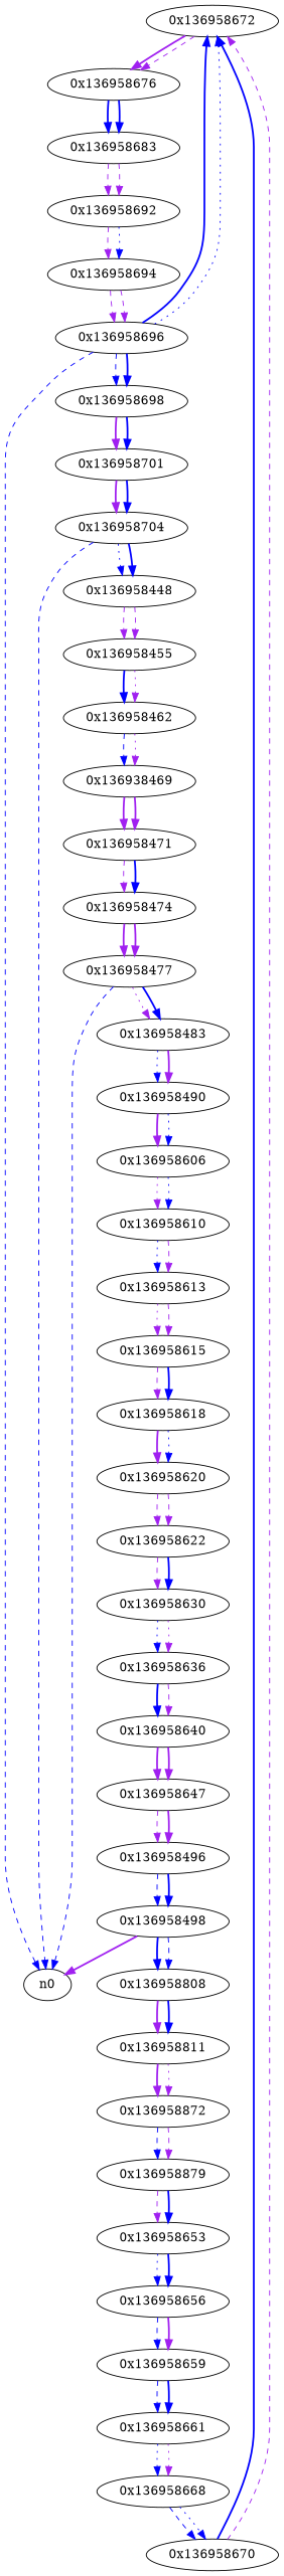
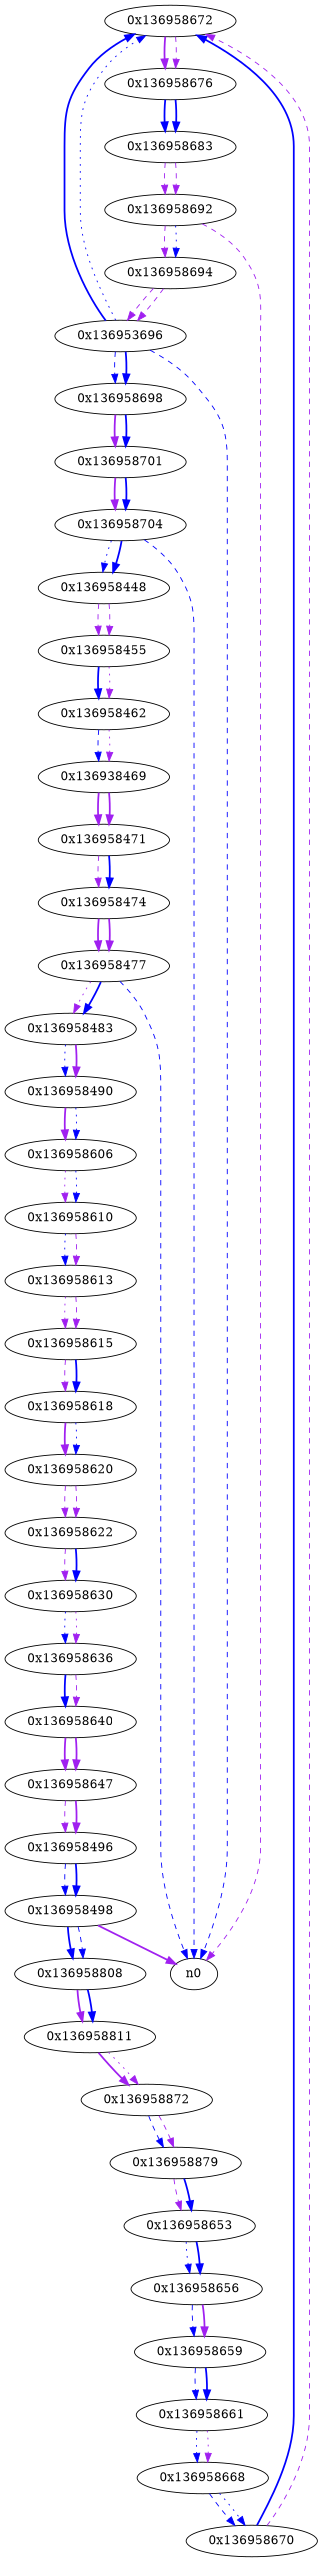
  digraph {
    edge [color=purple style=bold]
    n1 [label="0x136958672"]
    n2 [label="0x136958676"]
    n3 [label="0x136958683"]
    n4 [label="0x136958692"]
    n5 [label="0x136958694"]
    n0
-   n6 [label="0x136958696"]
+   n6 [label="0x136953696"]
    n7 [label="0x136958698"]
    n8 [label="0x136958701"]
    n9 [label="0x136958704"]
    n10 [label="0x136958448"]
    n11 [label="0x136958455"]
    n12 [label="0x136958462"]
    n13 [label="0x136938469"]
    n14 [label="0x136958471"]
    n15 [label="0x136958474"]
    n16 [label="0x136958477"]
    n17 [label="0x136958483"]
    n18 [label="0x136958490"]
    n19 [label="0x136958606"]
    n20 [label="0x136958610"]
    n21 [label="0x136958613"]
    n22 [label="0x136958615"]
    n23 [label="0x136958618"]
    n24 [label="0x136958620"]
    n25 [label="0x136958622"]
    n26 [label="0x136958630"]
    n27 [label="0x136958636"]
    n28 [label="0x136958640"]
    n29 [label="0x136958647"]
    n30 [label="0x136958496"]
    n31 [label="0x136958498"]
    n32 [label="0x136958808"]
    n33 [label="0x136958811"]
    n34 [label="0x136958872"]
    n35 [label="0x136958879"]
    n36 [label="0x136958653"]
    n37 [label="0x136958656"]
    n38 [label="0x136958659"]
    n39 [label="0x136958661"]
    n40 [label="0x136958668"]
    n41 [label="0x136958670"]
    n1 -> n2
    n1 -> n2 [style=dashed]
    n2 -> n3 [color=blue]
    n2 -> n3 [color=blue]
    n3 -> n4 [style=dashed]
    n3 -> n4 [style=dashed]
    n4 -> n5 [style=dashed]
    n4 -> n5 [color=blue style=dotted]
+   n4 -> n0 [style=dashed]
    n5 -> n6 [style=dashed]
    n5 -> n6 [style=dashed]
    n6 -> n1 [color=blue]
    n6 -> n1 [color=blue style=dotted]
    n6 -> n0 [color=blue style=dashed]
    n6 -> n7 [color=blue style=dashed]
    n6 -> n7 [color=blue]
    n7 -> n8
    n7 -> n8 [color=blue]
    n8 -> n9
    n8 -> n9 [color=blue]
    n9 -> n0 [color=blue style=dashed]
    n9 -> n10 [color=blue style=dotted]
    n9 -> n10 [color=blue]
    n10 -> n11 [style=dashed]
    n10 -> n11 [style=dashed]
    n11 -> n12 [color=blue]
    n11 -> n12 [style=dotted]
    n12 -> n13 [color=blue style=dashed]
    n12 -> n13 [style=dotted]
    n13 -> n14
    n13 -> n14
    n14 -> n15 [style=dashed]
    n14 -> n15 [color=blue]
    n15 -> n16
    n15 -> n16
    n16 -> n0 [color=blue style=dashed]
    n16 -> n17 [style=dotted]
    n16 -> n17 [color=blue]
    n17 -> n18 [color=blue style=dotted]
    n17 -> n18
    n18 -> n19
    n18 -> n19 [color=blue style=dotted]
    n19 -> n20 [style=dotted]
    n19 -> n20 [color=blue style=dotted]
    n20 -> n21 [color=blue style=dotted]
    n20 -> n21 [style=dashed]
    n21 -> n22 [style=dotted]
    n21 -> n22 [style=dashed]
    n22 -> n23 [style=dashed]
    n22 -> n23 [color=blue]
    n23 -> n24
    n23 -> n24 [color=blue style=dotted]
    n24 -> n25 [style=dashed]
    n24 -> n25 [style=dashed]
    n25 -> n26 [style=dashed]
    n25 -> n26 [color=blue]
    n26 -> n27 [color=blue style=dotted]
    n26 -> n27 [style=dotted]
    n27 -> n28 [color=blue]
    n27 -> n28 [style=dashed]
    n28 -> n29
    n28 -> n29
    n29 -> n30 [style=dashed]
    n29 -> n30
    n30 -> n31 [color=blue style=dashed]
    n30 -> n31 [color=blue]
    n31 -> n0
    n31 -> n32 [color=blue]
    n31 -> n32 [color=blue style=dashed]
    n32 -> n33
    n32 -> n33 [color=blue]
    n33 -> n34
    n33 -> n34 [style=dotted]
    n34 -> n35 [color=blue style=dashed]
    n34 -> n35 [style=dashed]
    n35 -> n36 [style=dashed]
    n35 -> n36 [color=blue]
    n36 -> n37 [color=blue style=dotted]
    n36 -> n37 [color=blue]
    n37 -> n38 [color=blue style=dashed]
    n37 -> n38
    n38 -> n39 [color=blue style=dashed]
    n38 -> n39 [color=blue]
    n39 -> n40 [color=blue style=dotted]
    n39 -> n40 [style=dotted]
    n40 -> n41 [color=blue style=dashed]
    n40 -> n41 [color=blue style=dotted]
    n41 -> n1 [color=blue]
    n41 -> n1 [style=dashed]
  }
